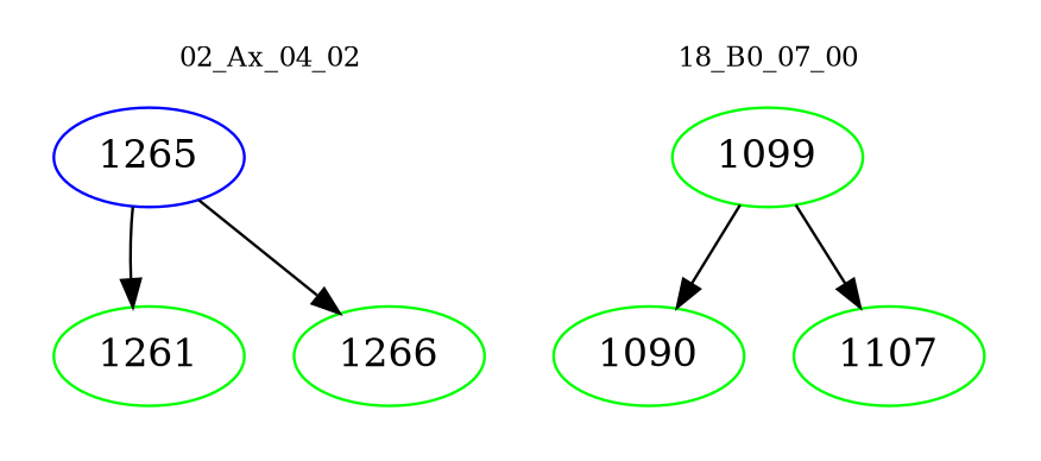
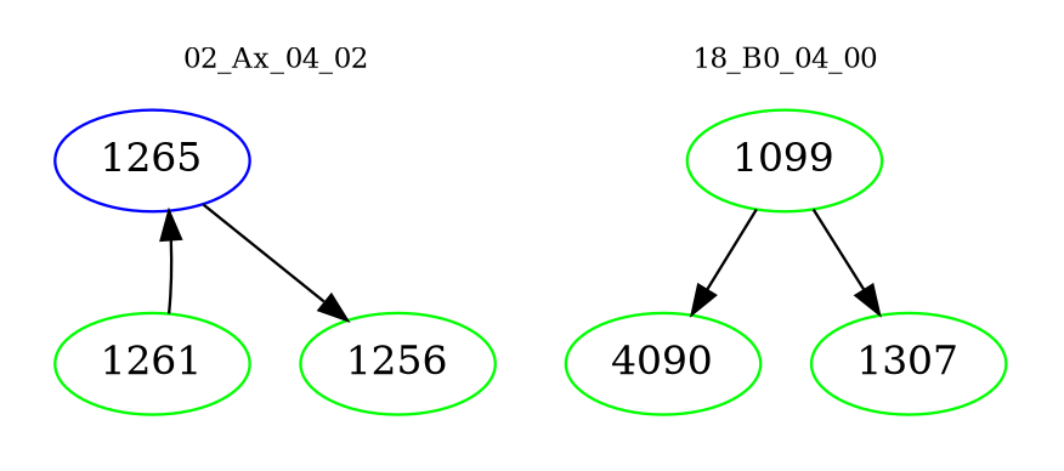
  digraph {
    fontname="DejaVu Serif"
    node [color=green fontname="DejaVu Serif"]
    edge [color=black fontname="DejaVu Serif"]
    n1 [color=blue label=1265]
    n2 [label=1261]
-   n3 [label=1266]
+   n3 [label=1256]
    n4 [label=1099]
-   n5 [label=1090]
-   n6 [label=1107]
+   n5 [label=4090]
+   n6 [label=1307]
    subgraph cluster_1 {
      color=white
      fontsize=10
      label="02_Ax_04_02"
      n1
      n2
      n3
    }
    subgraph cluster_2 {
      color=white
      fontsize=10
-     label="18_B0_07_00"
+     label="18_B0_04_00"
      n4
      n5
      n6
    }
-   n1 -> n2
+   n2 -> n1
    n1 -> n3
    n4 -> n5
    n4 -> n6
  }
